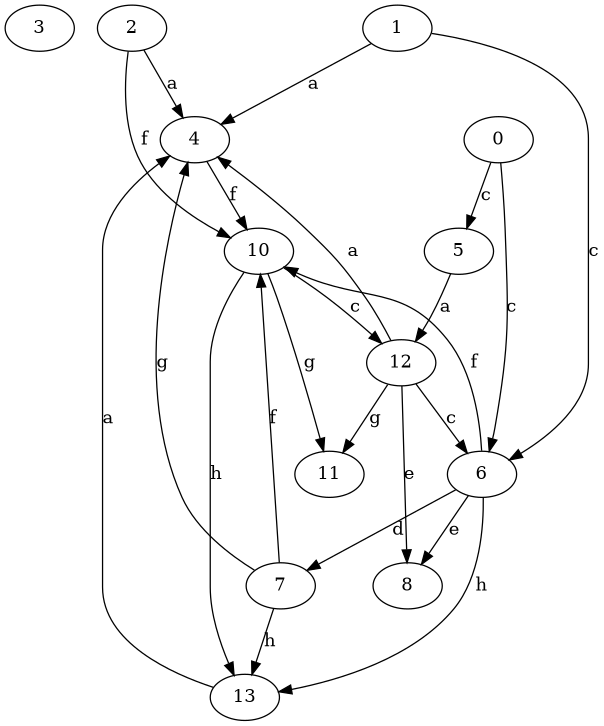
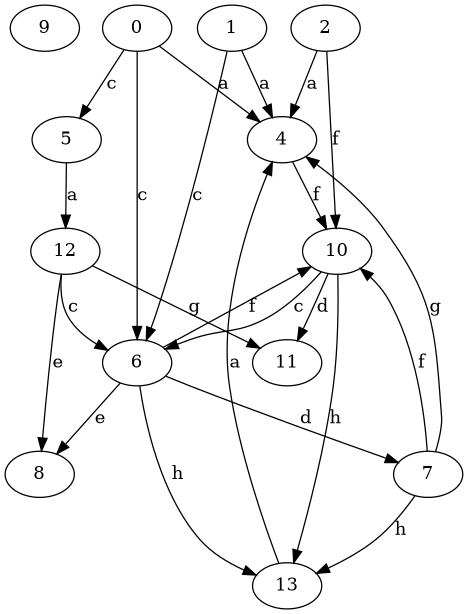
  strict digraph {
-   3
+   3 [label=9]
    4
    10
    6
    13
    11
    5
    12
    8
    7
    0
    1
    2
    4 -> 10 [label=f]
-   10 -> 12 [label=c]
+   10 -> 6 [label=c]
    10 -> 13 [label=h]
-   10 -> 11 [label=g]
+   10 -> 11 [label=d]
    6 -> 10 [label=f]
    6 -> 13 [label=h]
    6 -> 8 [label=e]
    6 -> 7 [label=d]
    13 -> 4 [label=a]
    5 -> 12 [label=a]
    12 -> 6 [label=c]
    12 -> 11 [label=g]
    12 -> 8 [label=e]
    7 -> 4 [label=g]
    7 -> 10 [label=f]
    7 -> 13 [label=h]
-   12 -> 4 [label=a]
+   0 -> 4 [label=a]
    0 -> 6 [label=c]
    0 -> 5 [label=c]
    1 -> 4 [label=a]
    1 -> 6 [label=c]
    2 -> 4 [label=a]
    2 -> 10 [label=f]
  }
